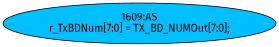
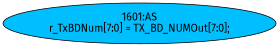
  strict digraph {
    fontname="Fira Sans"
-   n1 [ast="<pyverilog.vparser.ast.Assign object at 0x7fbdee034690>" def_var="['r_TxBDNum']" fillcolor=deepskyblue label="1609:AS\nr_TxBDNum[7:0] = TX_BD_NUMOut[7:0];" statements="[]" style=filled typ=Assign use_var="['TX_BD_NUMOut']" fontname="Fira Sans"]
+   n1 [ast="<pyverilog.vparser.ast.Assign object at 0x7fbdee034690>" def_var="['r_TxBDNum']" fillcolor=deepskyblue label="1601:AS\nr_TxBDNum[7:0] = TX_BD_NUMOut[7:0];" statements="[]" style=filled typ=Assign use_var="['TX_BD_NUMOut']" fontname="Fira Sans"]
  }
